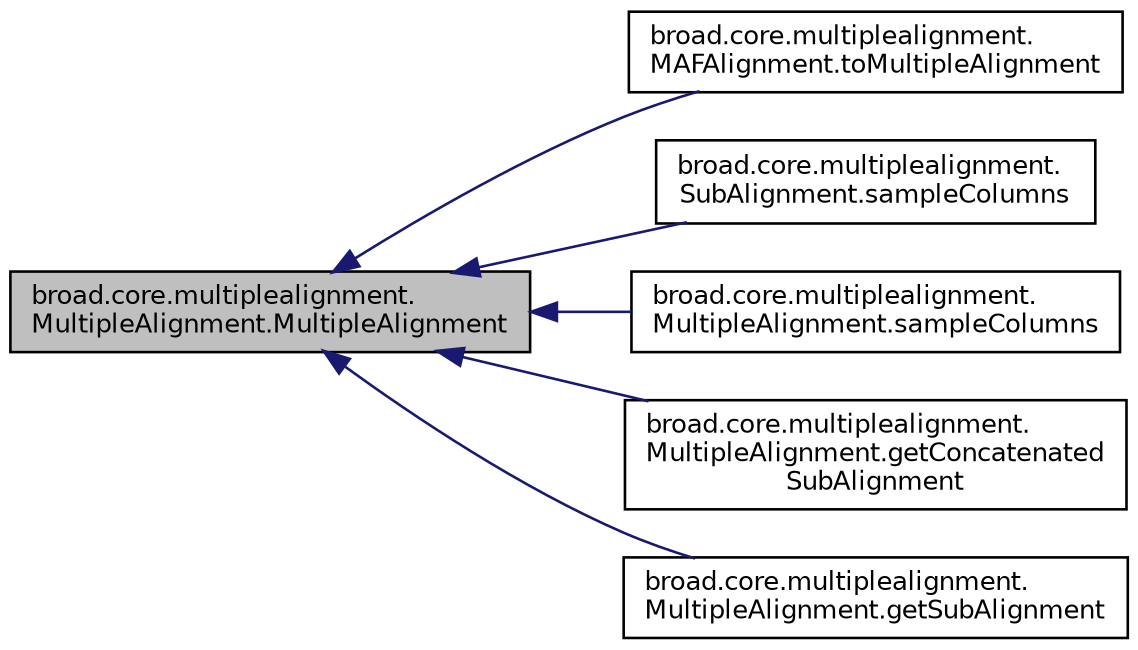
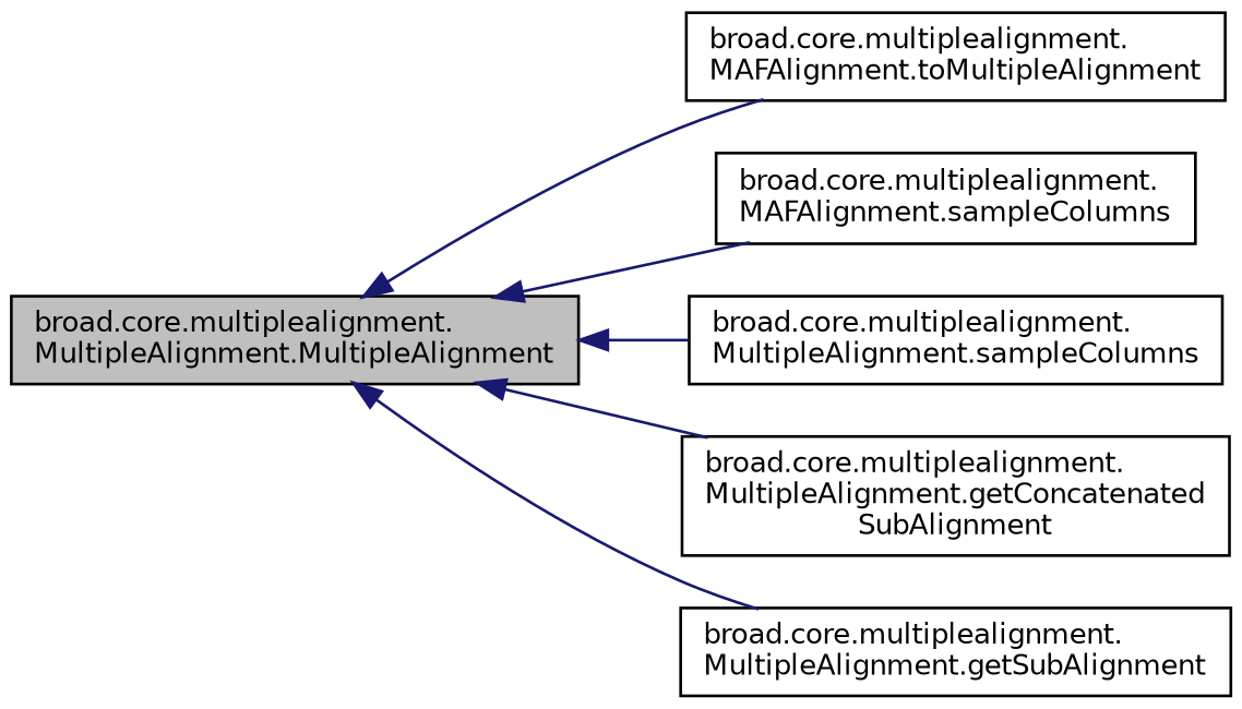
  digraph {
    rankdir=LR
    node [color=black fillcolor=white fontname=Helvetica fontsize=10 shape=record style=filled]
    edge [color=midnightblue dir=back fontname=Helvetica fontsize=10 labelfontname=Helvetica labelfontsize=10 style=solid]
    n1 [fillcolor=grey75 fontcolor=black height=0.2 label="broad.core.multiplealignment.\lMultipleAlignment.MultipleAlignment" width=0.4]
    n2 [height=0.2 label="broad.core.multiplealignment.\lMAFAlignment.toMultipleAlignment" width=0.4]
-   n3 [height=0.2 label="broad.core.multiplealignment.\lSubAlignment.sampleColumns" width=0.4]
+   n3 [height=0.2 label="broad.core.multiplealignment.\lMAFAlignment.sampleColumns" width=0.4]
    n4 [height=0.2 label="broad.core.multiplealignment.\lMultipleAlignment.sampleColumns" width=0.4]
    n5 [height=0.2 label="broad.core.multiplealignment.\lMultipleAlignment.getConcatenated\lSubAlignment" width=0.4]
    n6 [height=0.2 label="broad.core.multiplealignment.\lMultipleAlignment.getSubAlignment" width=0.4]
    n1 -> n2
    n1 -> n3
    n1 -> n4
    n1 -> n5
    n1 -> n6
  }
